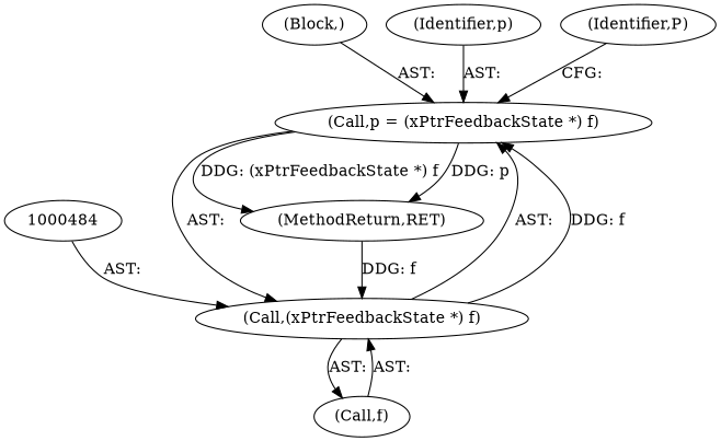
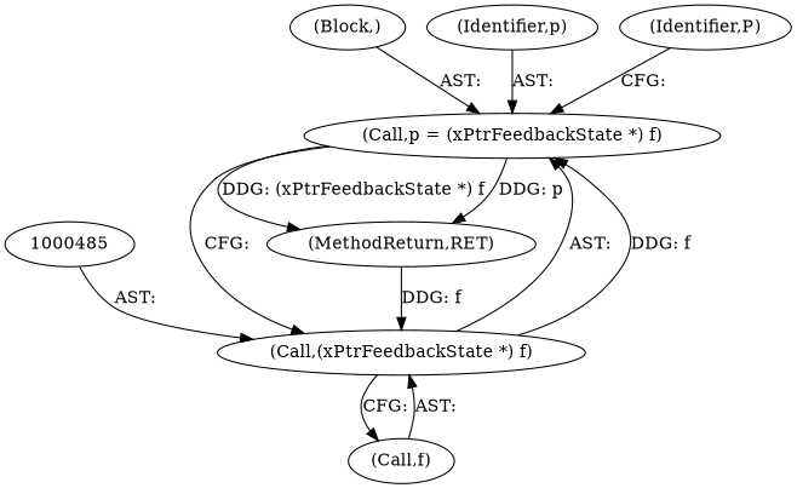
  digraph {
    n1 [label="(Call,p = (xPtrFeedbackState *) f)"]
    n2 [label="(Call,(xPtrFeedbackState *) f)"]
    n3 [label="(MethodReturn,RET)"]
    n4 [label="(Call,f)"]
    n5 [label="(Block,)"]
    n6 [label="(Identifier,p)"]
    n7 [label="(Identifier,P)"]
-   1000484
-   n1 -> n2 [label="AST: "]
+   1000484 [label=1000485]
+   n1 -> n2 [label="CFG: "]
    n1 -> n3 [label="DDG: (xPtrFeedbackState *) f"]
    n1 -> n3 [label="DDG: p"]
    n2 -> n1 [label="AST: "]
    n2 -> n1 [label="DDG: f"]
-   n2 -> n4 [label="AST: "]
+   n2 -> n4 [label="CFG: "]
    n3 -> n2 [label="DDG: f"]
    n4 -> n2 [label="AST: "]
    n5 -> n1 [label="AST: "]
    n6 -> n1 [label="AST: "]
    n7 -> n1 [label="CFG: "]
    1000484 -> n2 [label="AST: "]
  }
